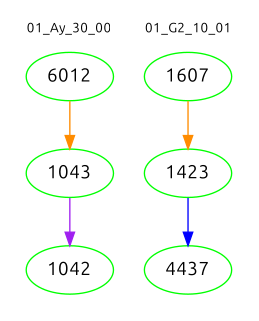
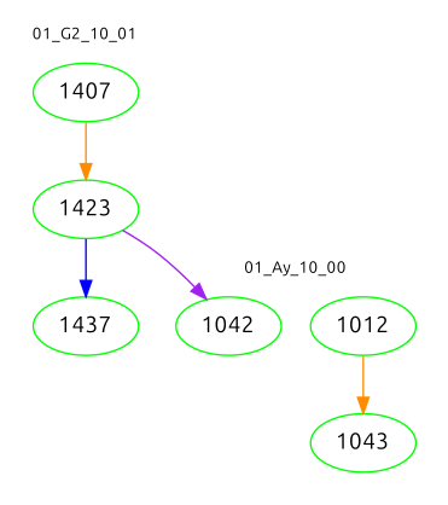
  digraph {
    fontname=Ubuntu
    node [color=green fontname=Ubuntu]
    edge [color=darkorange fontname=Ubuntu]
    n1 [label=1043]
-   n2 [label=6012]
+   n2 [label=1012]
    n3 [label=1042]
    n4 [label=1423]
-   n5 [label=1607]
-   n6 [label=4437]
+   n5 [label=1407]
+   n6 [label=1437]
    subgraph cluster_1 {
      color=white
      fontsize=10
-     label="01_Ay_30_00"
+     label="01_Ay_10_00"
      n1
      n2
      n3
    }
    subgraph cluster_2 {
      color=white
      fontsize=10
      label="01_G2_10_01"
      n4
      n5
      n6
    }
-   n1 -> n3 [color=purple]
+   n4 -> n3 [color=purple]
    n2 -> n1
    n4 -> n6 [color=blue]
    n5 -> n4
  }
